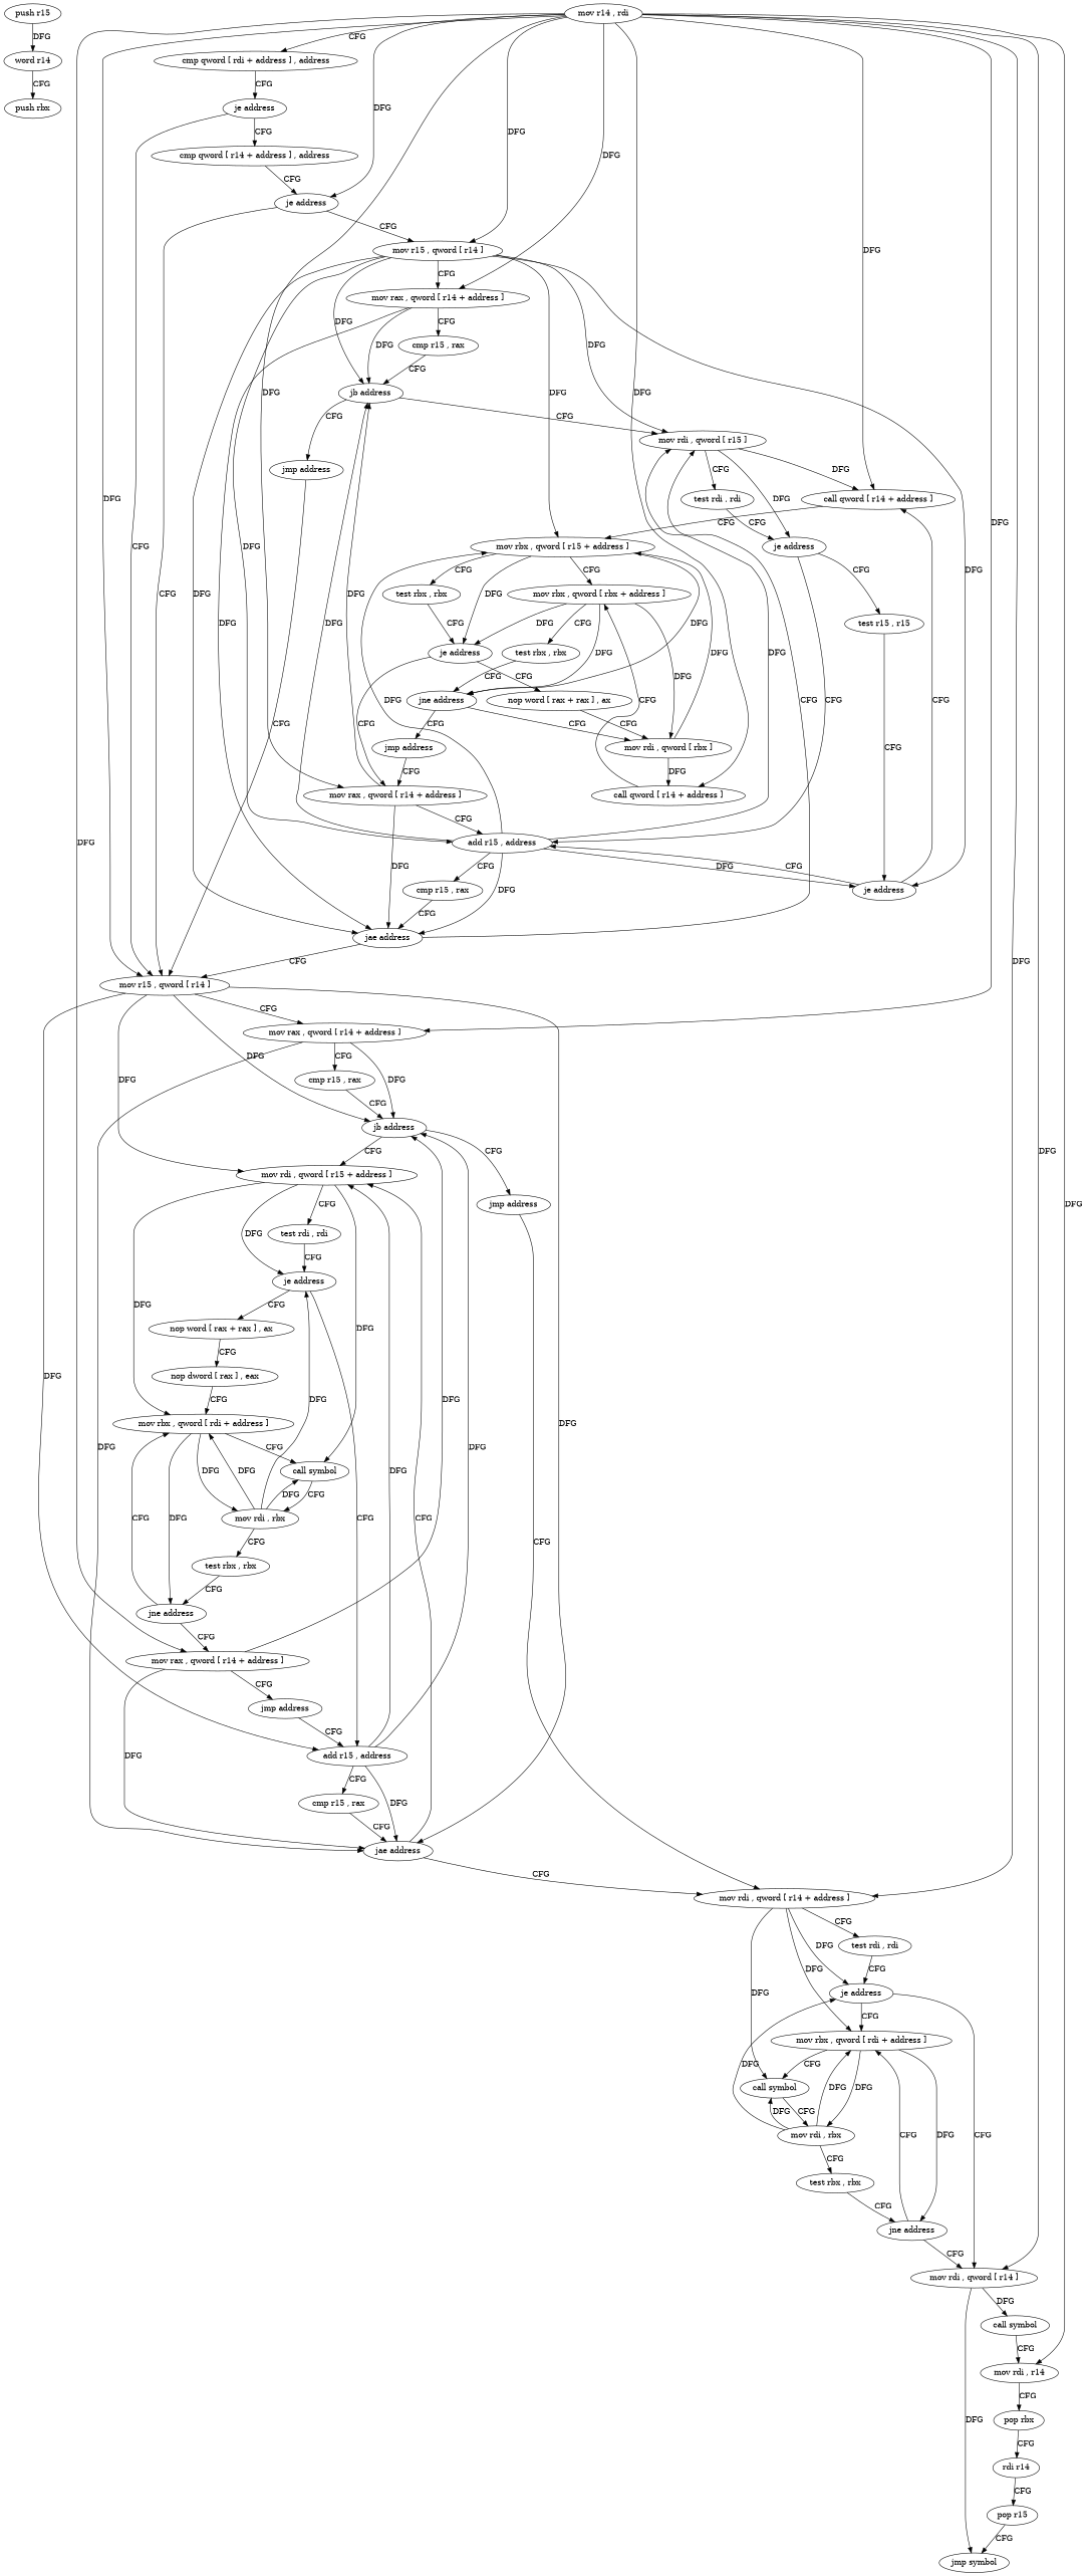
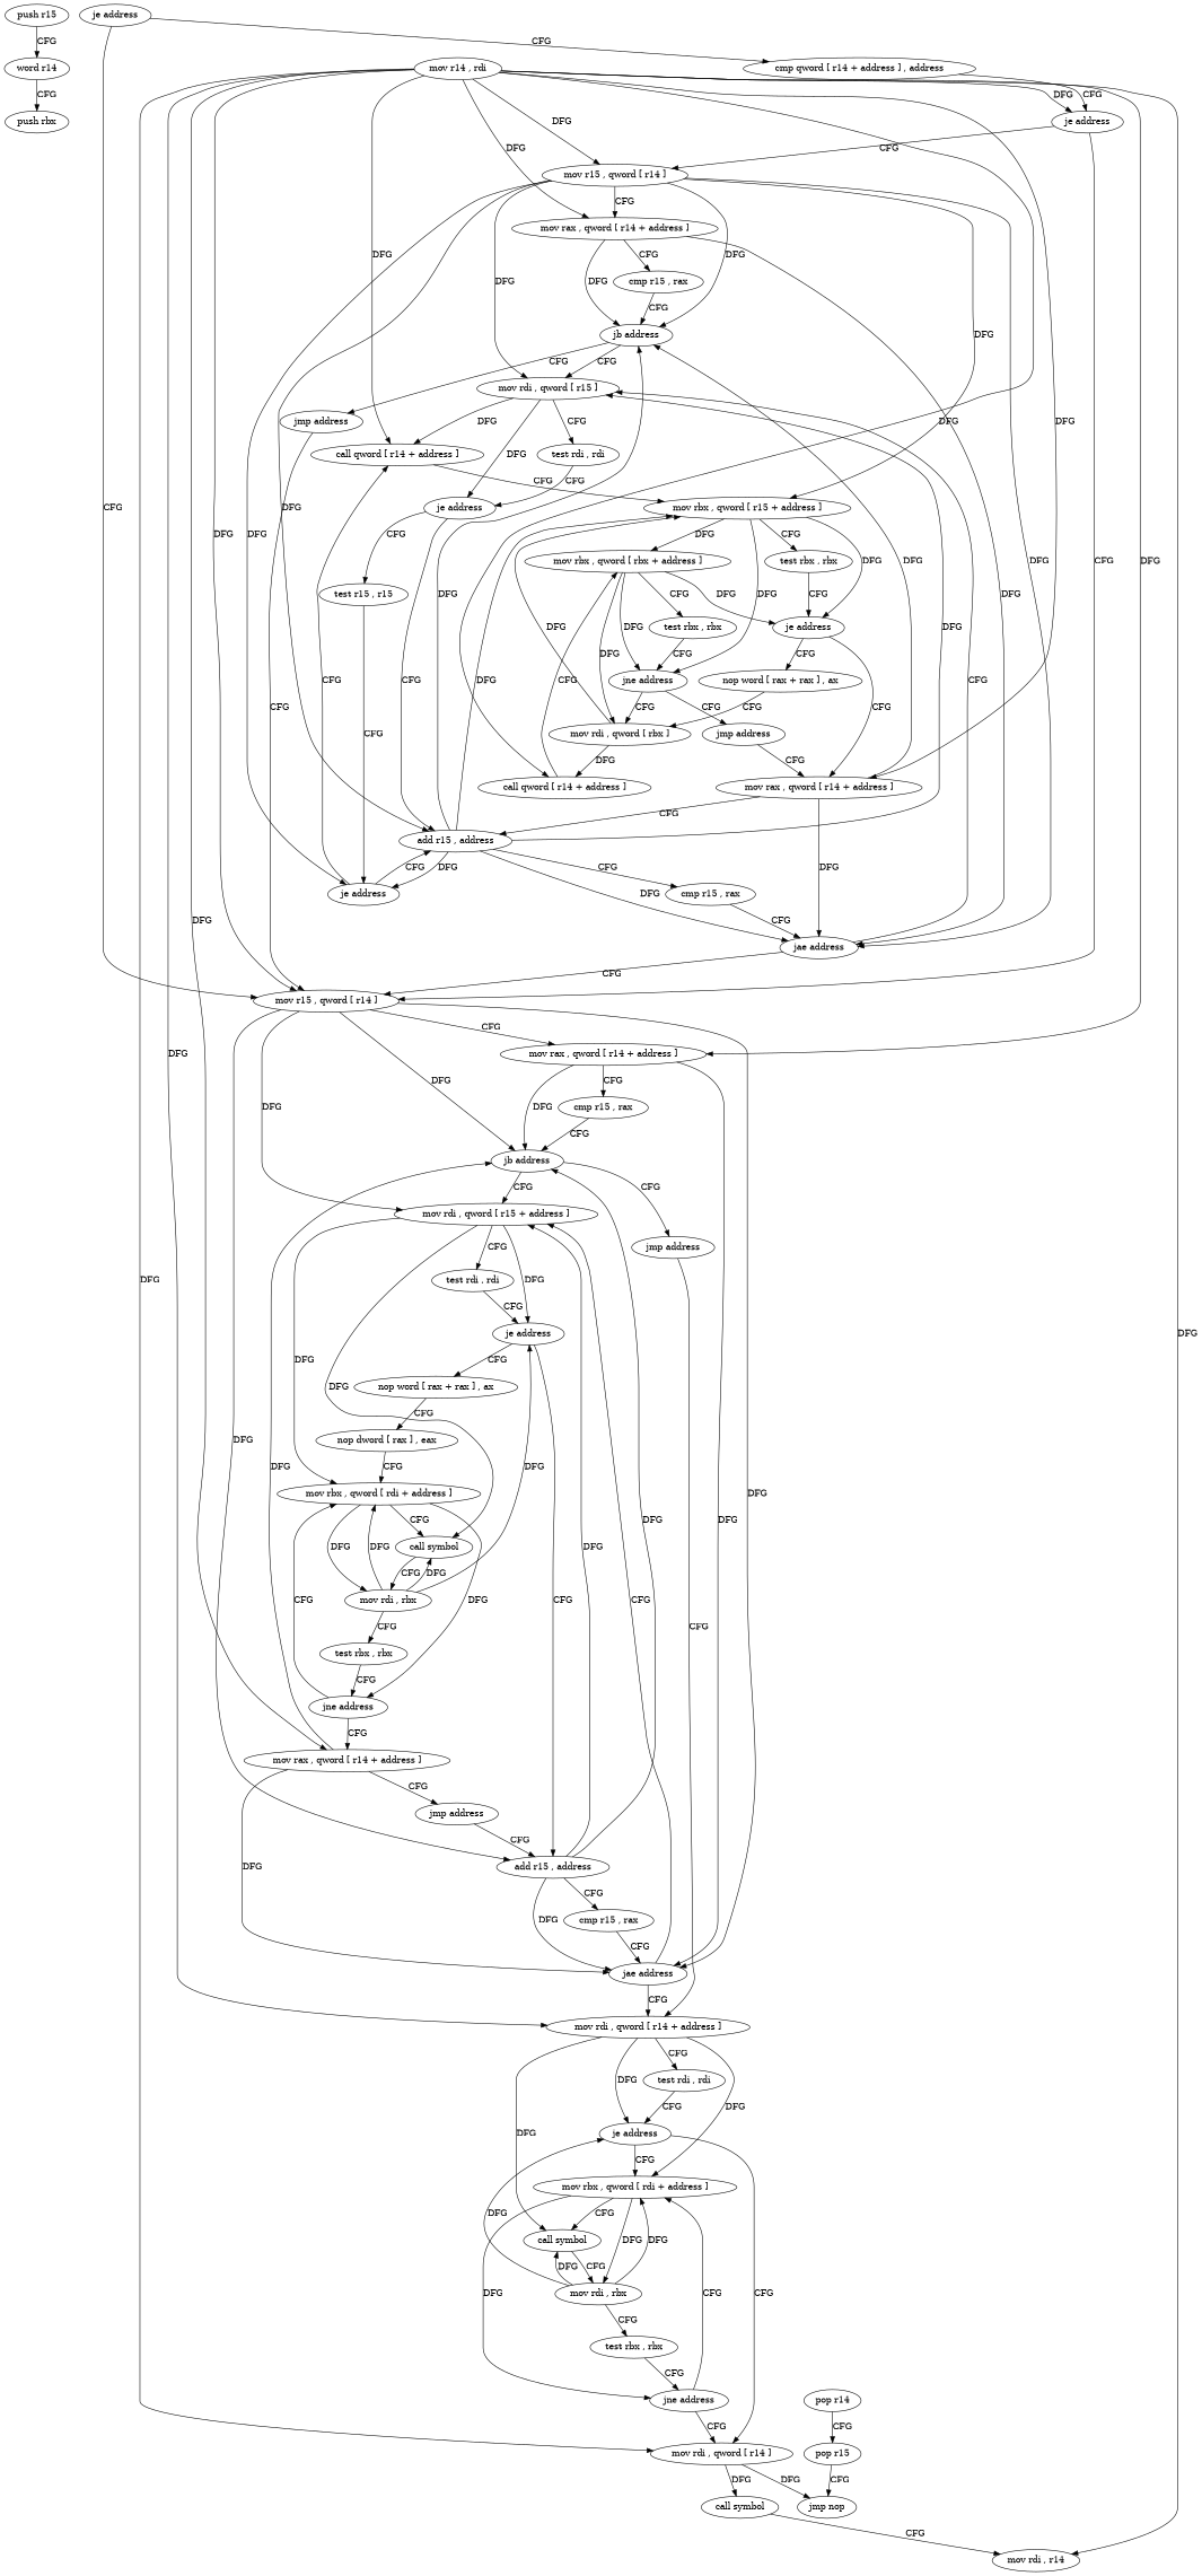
  digraph {
    n1 [label="push r15"]
    n2 [label="word r14"]
    n3 [label="push rbx"]
    n4 [label="mov r14 , rdi"]
-   n5 [label="cmp qword [ rdi + address ] , address"]
    n6 [label="mov r15 , qword [ r14 ]"]
    n7 [label="mov rax , qword [ r14 + address ]"]
    n8 [label="je address"]
    n9 [label="mov r15 , qword [ r14 ]"]
    n10 [label="mov rdi , qword [ r14 + address ]"]
    n11 [label="mov rax , qword [ r14 + address ]"]
    n12 [label="mov rdi , qword [ r14 ]"]
    n13 [label="mov rax , qword [ r14 + address ]"]
    n14 [label="mov rdi , r14"]
    n15 [label="call qword [ r14 + address ]"]
    n16 [label="mov rax , qword [ r14 + address ]"]
    n17 [label="call qword [ r14 + address ]"]
    n18 [label="je address"]
    n19 [label="jb address"]
    n20 [label="mov rdi , qword [ r15 + address ]"]
    n21 [label="add r15 , address"]
    n22 [label="jae address"]
    n23 [label="cmp r15 , rax"]
    n24 [label="jb address"]
    n25 [label="mov rdi , qword [ r15 ]"]
    n26 [label="add r15 , address"]
    n27 [label="jae address"]
    n28 [label="je address"]
    n29 [label="mov rbx , qword [ r15 + address ]"]
    n30 [label="test rdi , rdi"]
    n31 [label="je address"]
    n32 [label="mov rbx , qword [ rdi + address ]"]
    n33 [label="call symbol"]
    n34 [label="cmp r15 , rax"]
    n35 [label="call symbol"]
-   n36 [label="jmp symbol"]
+   n36 [label="jmp nop"]
    n37 [label="jmp address"]
-   n38 [label="pop rbx"]
    n39 [label="mov rbx , qword [ rbx + address ]"]
    n40 [label="cmp qword [ r14 + address ] , address"]
    n41 [label="jmp address"]
    n42 [label="test rdi , rdi"]
    n43 [label="je address"]
    n44 [label="mov rbx , qword [ rdi + address ]"]
    n45 [label="call symbol"]
    n46 [label="cmp r15 , rax"]
    n47 [label="nop word [ rax + rax ] , ax"]
    n48 [label="mov rdi , rbx"]
    n49 [label="jne address"]
    n50 [label="jmp address"]
    n51 [label="test rdi , rdi"]
    n52 [label="je address"]
    n53 [label="cmp r15 , rax"]
    n54 [label="test rbx , rbx"]
    n55 [label="je address"]
    n56 [label="jne address"]
    n57 [label="nop dword [ rax ] , eax"]
    n58 [label="mov rdi , rbx"]
    n59 [label="jne address"]
    n60 [label="test r15 , r15"]
    n61 [label="test rbx , rbx"]
    n62 [label="test rbx , rbx"]
-   n63 [label="rdi r14"]
+   n63 [label="pop r14"]
    n64 [label="pop r15"]
    n65 [label="nop word [ rax + rax ] , ax"]
    n66 [label="mov rdi , qword [ rbx ]"]
    n67 [label="test rbx , rbx"]
    n68 [label="jmp address"]
-   n1 -> n2 [label=DFG]
+   n1 -> n2 [label=CFG]
    n2 -> n3 [label=CFG]
-   n4 -> n5 [label=CFG]
    n4 -> n6 [label=DFG]
    n4 -> n7 [label=DFG]
    n4 -> n8 [label=DFG]
    n4 -> n9 [label=DFG]
    n4 -> n10 [label=DFG]
    n4 -> n11 [label=DFG]
    n4 -> n12 [label=DFG]
    n4 -> n13 [label=DFG]
    n4 -> n14 [label=DFG]
    n4 -> n15 [label=DFG]
    n4 -> n16 [label=DFG]
    n4 -> n17 [label=DFG]
-   n5 -> n18 [label=CFG]
    n6 -> n7 [label=CFG]
    n6 -> n19 [label=DFG]
    n6 -> n20 [label=DFG]
    n6 -> n21 [label=DFG]
    n6 -> n22 [label=DFG]
    n7 -> n19 [label=DFG]
    n7 -> n22 [label=DFG]
    n7 -> n23 [label=CFG]
    n8 -> n6 [label=CFG]
    n8 -> n9 [label=CFG]
    n9 -> n11 [label=CFG]
    n9 -> n24 [label=DFG]
    n9 -> n25 [label=DFG]
    n9 -> n26 [label=DFG]
    n9 -> n27 [label=DFG]
    n9 -> n28 [label=DFG]
    n9 -> n29 [label=DFG]
    n10 -> n30 [label=CFG]
    n10 -> n31 [label=DFG]
    n10 -> n32 [label=DFG]
    n10 -> n33 [label=DFG]
    n11 -> n24 [label=DFG]
    n11 -> n27 [label=DFG]
    n11 -> n34 [label=CFG]
    n12 -> n35 [label=DFG]
    n12 -> n36 [label=DFG]
    n13 -> n19 [label=DFG]
    n13 -> n22 [label=DFG]
    n13 -> n37 [label=CFG]
-   n14 -> n38 [label=CFG]
    n15 -> n29 [label=CFG]
    n16 -> n24 [label=DFG]
    n16 -> n26 [label=CFG]
    n16 -> n27 [label=DFG]
    n17 -> n39 [label=CFG]
    n18 -> n6 [label=CFG]
    n18 -> n40 [label=CFG]
    n19 -> n20 [label=CFG]
    n19 -> n41 [label=CFG]
    n20 -> n42 [label=CFG]
    n20 -> n43 [label=DFG]
    n20 -> n44 [label=DFG]
    n20 -> n45 [label=DFG]
    n21 -> n19 [label=DFG]
    n21 -> n20 [label=DFG]
    n21 -> n22 [label=DFG]
    n21 -> n46 [label=CFG]
    n22 -> n10 [label=CFG]
    n22 -> n20 [label=CFG]
    n23 -> n19 [label=CFG]
    n24 -> n25 [label=CFG]
    n24 -> n50 [label=CFG]
    n25 -> n15 [label=DFG]
    n25 -> n51 [label=CFG]
    n25 -> n52 [label=DFG]
    n26 -> n24 [label=DFG]
    n26 -> n25 [label=DFG]
    n26 -> n27 [label=DFG]
    n26 -> n28 [label=DFG]
    n26 -> n29 [label=DFG]
    n26 -> n53 [label=CFG]
    n27 -> n6 [label=CFG]
    n27 -> n25 [label=CFG]
    n28 -> n15 [label=CFG]
    n28 -> n26 [label=CFG]
-   n29 -> n39 [label=CFG]
+   n29 -> n39 [label=DFG]
    n29 -> n54 [label=CFG]
    n29 -> n55 [label=DFG]
    n29 -> n56 [label=DFG]
    n30 -> n31 [label=CFG]
    n31 -> n12 [label=CFG]
    n31 -> n32 [label=CFG]
    n32 -> n33 [label=CFG]
    n32 -> n58 [label=DFG]
    n32 -> n59 [label=DFG]
    n33 -> n58 [label=CFG]
    n34 -> n24 [label=CFG]
    n35 -> n14 [label=CFG]
    n37 -> n21 [label=CFG]
-   n38 -> n63 [label=CFG]
    n39 -> n55 [label=DFG]
    n39 -> n56 [label=DFG]
    n39 -> n66 [label=DFG]
    n39 -> n67 [label=CFG]
    n40 -> n8 [label=CFG]
    n41 -> n10 [label=CFG]
    n42 -> n43 [label=CFG]
    n43 -> n21 [label=CFG]
    n43 -> n47 [label=CFG]
    n44 -> n45 [label=CFG]
    n44 -> n48 [label=DFG]
    n44 -> n49 [label=DFG]
    n45 -> n48 [label=CFG]
    n46 -> n22 [label=CFG]
    n47 -> n57 [label=CFG]
    n48 -> n43 [label=DFG]
    n48 -> n44 [label=DFG]
    n48 -> n45 [label=DFG]
    n48 -> n61 [label=CFG]
    n49 -> n13 [label=CFG]
    n49 -> n44 [label=CFG]
    n50 -> n6 [label=CFG]
    n51 -> n52 [label=CFG]
    n52 -> n26 [label=CFG]
    n52 -> n60 [label=CFG]
    n53 -> n27 [label=CFG]
    n54 -> n55 [label=CFG]
    n55 -> n16 [label=CFG]
    n55 -> n65 [label=CFG]
    n56 -> n66 [label=CFG]
    n56 -> n68 [label=CFG]
    n57 -> n44 [label=CFG]
    n58 -> n31 [label=DFG]
    n58 -> n32 [label=DFG]
    n58 -> n33 [label=DFG]
    n58 -> n62 [label=CFG]
    n59 -> n12 [label=CFG]
    n59 -> n32 [label=CFG]
    n60 -> n28 [label=CFG]
    n61 -> n49 [label=CFG]
    n62 -> n59 [label=CFG]
    n63 -> n64 [label=CFG]
    n64 -> n36 [label=CFG]
    n65 -> n66 [label=CFG]
    n66 -> n17 [label=DFG]
    n66 -> n29 [label=DFG]
    n67 -> n56 [label=CFG]
    n68 -> n16 [label=CFG]
  }
